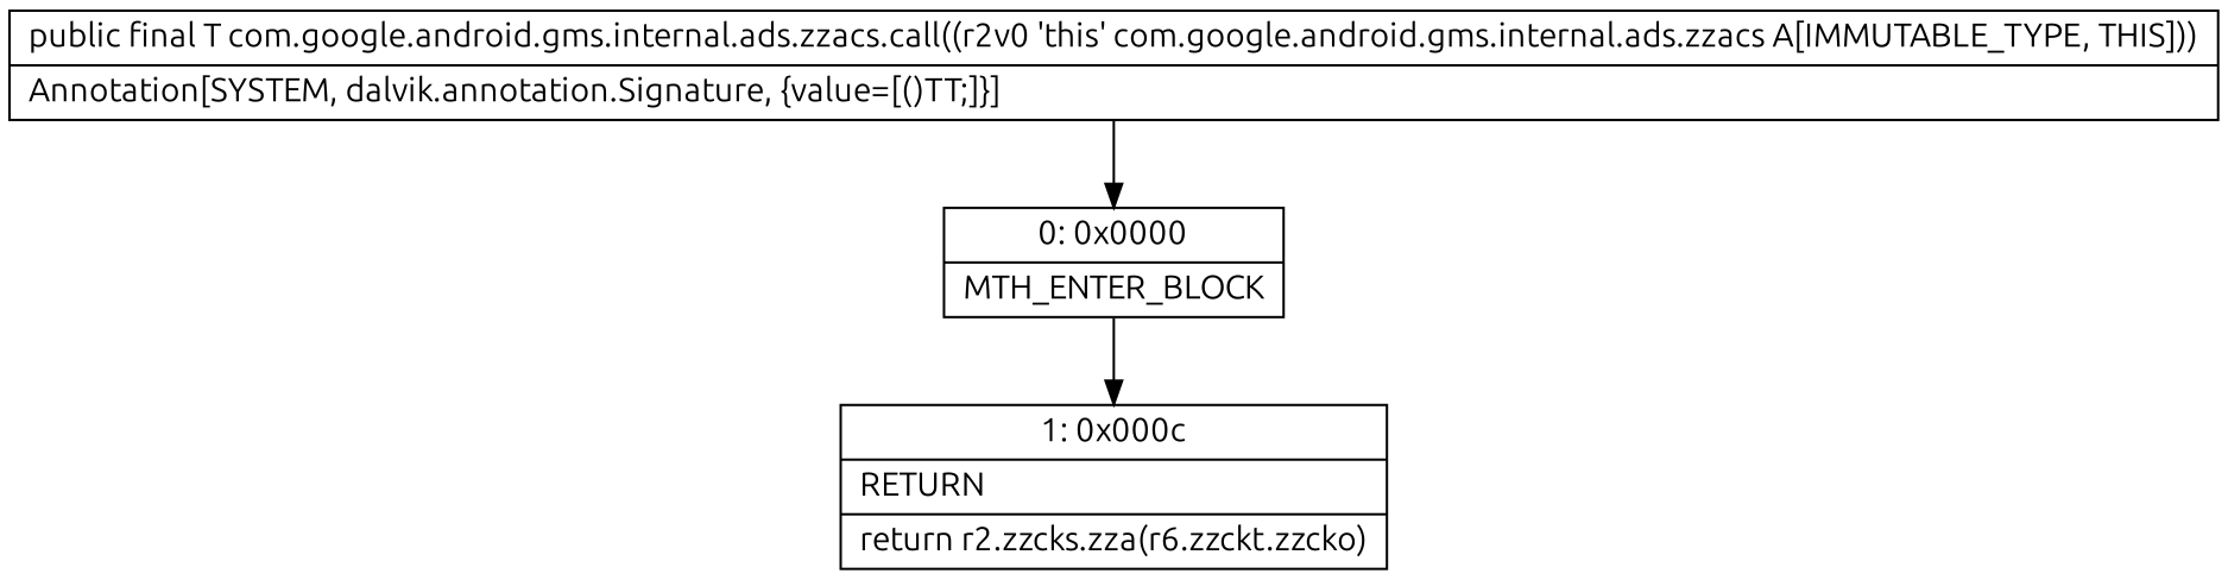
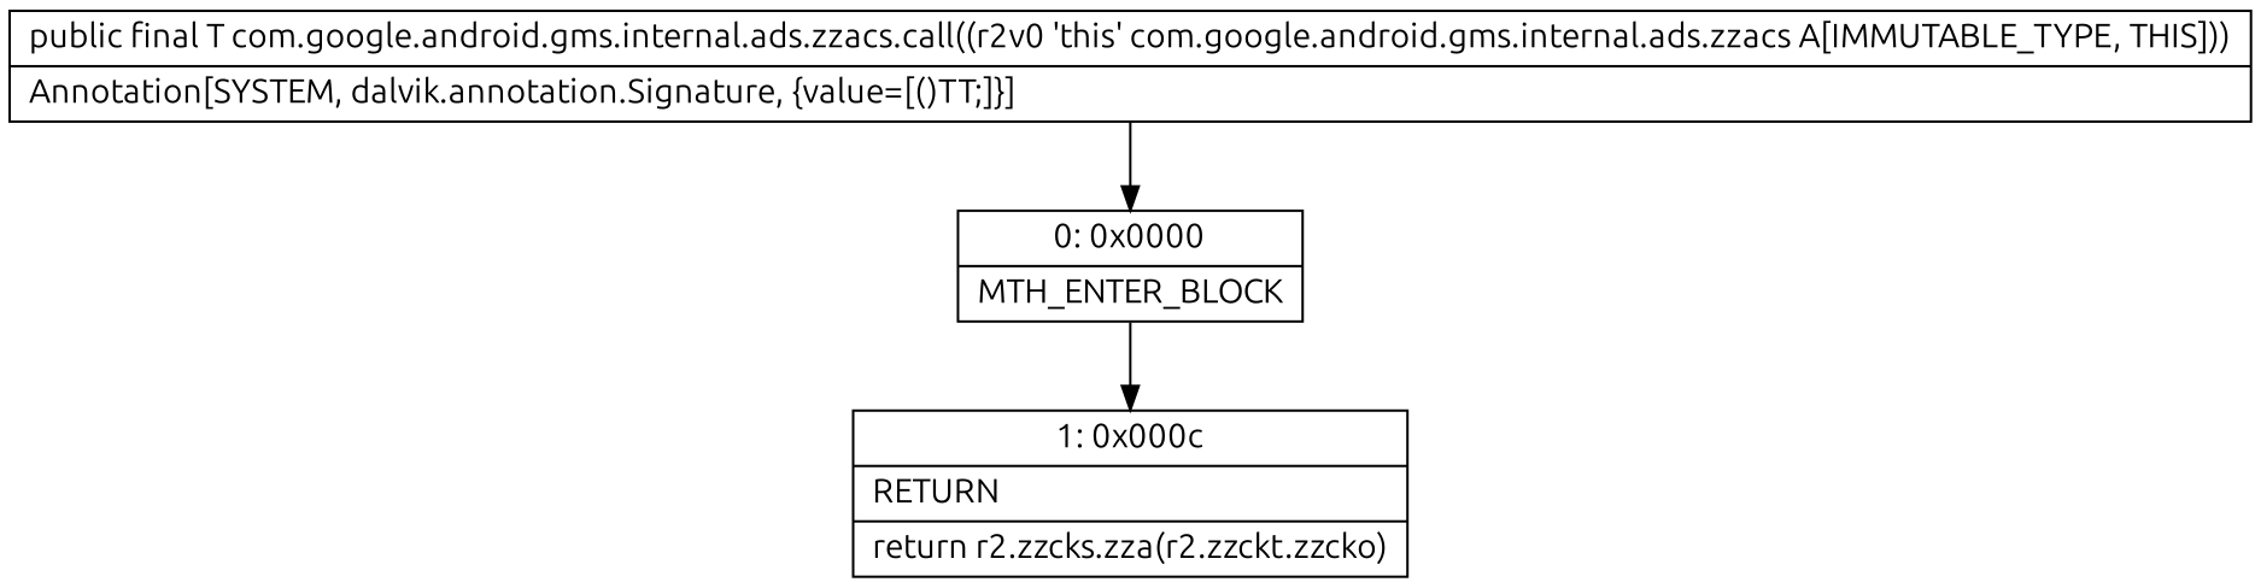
  digraph {
    fontname=Ubuntu
    node [shape=record fontname=Ubuntu]
    edge [fontname=Ubuntu]
    n1 [label="{0\:\ 0x0000|MTH_ENTER_BLOCK\l}"]
-   n2 [label="{1\:\ 0x000c|RETURN\l|return r2.zzcks.zza(r6.zzckt.zzcko)\l}"]
+   n2 [label="{1\:\ 0x000c|RETURN\l|return r2.zzcks.zza(r2.zzckt.zzcko)\l}"]
    n3 [label="{public final T com.google.android.gms.internal.ads.zzacs.call((r2v0 'this' com.google.android.gms.internal.ads.zzacs A[IMMUTABLE_TYPE, THIS]))  | Annotation[SYSTEM, dalvik.annotation.Signature, \{value=[()TT;]\}]\l}"]
    n1 -> n2
    n3 -> n1
  }
